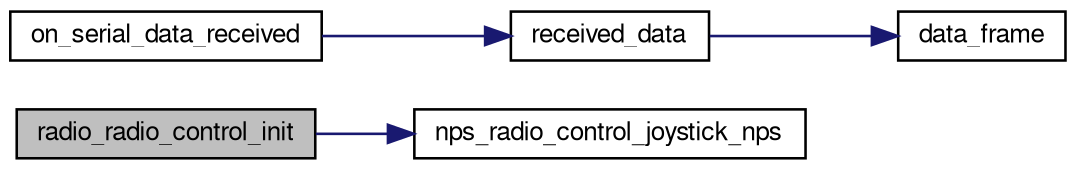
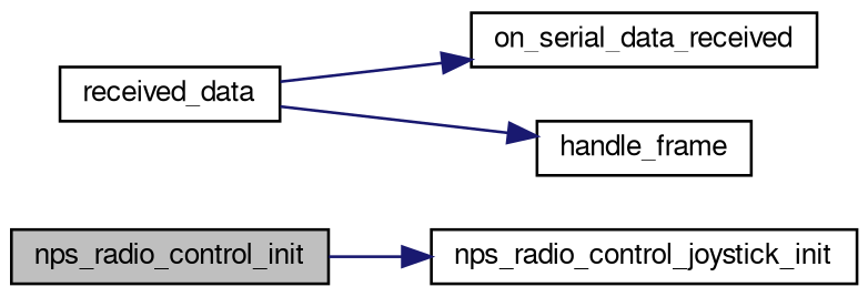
  digraph {
    rankdir=LR
    node [color=black fillcolor=white fontname=FreeSans fontsize=10 shape=record style=filled]
    edge [color=midnightblue fontname=FreeSans fontsize=10 labelfontname=FreeSans labelfontsize=10 style=solid]
-   n1 [fillcolor=grey75 fontcolor=black height=0.2 label=radio_radio_control_init width=0.4]
-   n2 [height=0.2 label=nps_radio_control_joystick_nps width=0.4]
+   n1 [fillcolor=grey75 fontcolor=black height=0.2 label=nps_radio_control_init width=0.4]
+   n2 [height=0.2 label=nps_radio_control_joystick_init width=0.4]
    n3 [height=0.2 label=on_serial_data_received width=0.4]
    n4 [height=0.2 label=received_data width=0.4]
-   n5 [height=0.2 label=data_frame width=0.4]
+   n5 [height=0.2 label=handle_frame width=0.4]
    n1 -> n2
-   n3 -> n4
+   n4 -> n3
    n4 -> n5
  }
